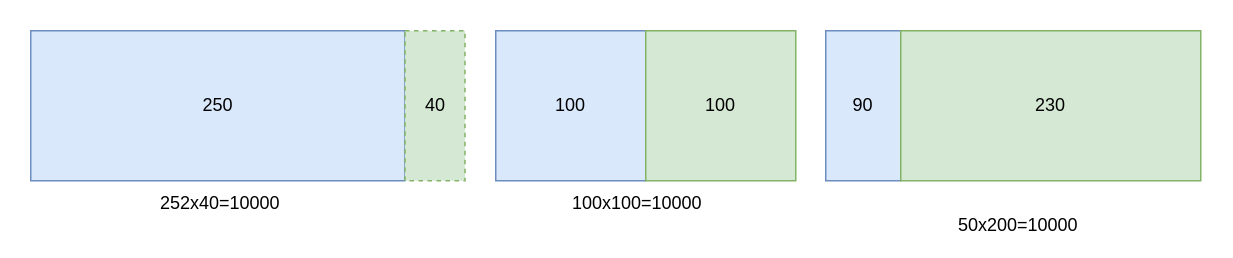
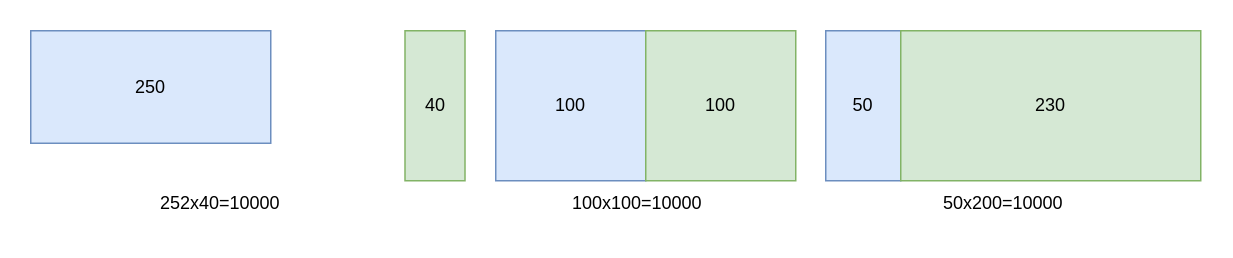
  <mxCell id="0" />
  <mxCell id="1" parent="0" />
  <mxCell id="2" value="100" style="rounded=0;whiteSpace=wrap;html=1;fillColor=#dae8fc;strokeColor=#6c8ebf;" parent="1" vertex="1"><mxGeometry x="330" y="20" width="100" height="100" as="geometry" /></mxCell>
  <mxCell id="3" value="100" style="rounded=0;whiteSpace=wrap;html=1;fillColor=#d5e8d4;strokeColor=#82b366;" parent="1" vertex="1"><mxGeometry y="20" width="100" height="100" as="geometry" x="430" /></mxCell>
- <mxCell id="4" value="90" style="rounded=0;whiteSpace=wrap;html=1;fillColor=#dae8fc;strokeColor=#6c8ebf;" parent="1" vertex="1"><mxGeometry x="550" y="20" width="50" height="100" as="geometry" /></mxCell>
+ <mxCell id="4" value="50" style="rounded=0;whiteSpace=wrap;html=1;fillColor=#dae8fc;strokeColor=#6c8ebf;" parent="1" vertex="1"><mxGeometry x="550" y="20" width="50" height="100" as="geometry" /></mxCell>
  <mxCell id="5" value="230" style="rounded=0;whiteSpace=wrap;html=1;fillColor=#d5e8d4;strokeColor=#82b366;" parent="1" vertex="1"><mxGeometry x="600" y="20" width="200" height="100" as="geometry" /></mxCell>
- <mxCell id="6" value="250" style="rounded=0;whiteSpace=wrap;html=1;fillColor=#dae8fc;strokeColor=#6c8ebf;" parent="1" vertex="1"><mxGeometry x="20" y="20" width="249.5" height="100" as="geometry" /></mxCell>
- <mxCell id="7" value="40" style="rounded=0;whiteSpace=wrap;html=1;fillColor=#d5e8d4;strokeColor=#82b366;dashed=1;" parent="1" vertex="1"><mxGeometry x="269.5" y="20" width="40" height="100" as="geometry" /></mxCell>
+ <mxCell id="6" value="250" style="rounded=0;whiteSpace=wrap;html=1;fillColor=#dae8fc;strokeColor=#6c8ebf;" parent="1" vertex="1"><mxGeometry x="20" y="20" width="160" height="75" as="geometry" /></mxCell>
+ <mxCell id="7" value="40" style="rounded=0;whiteSpace=wrap;html=1;fillColor=#d5e8d4;strokeColor=#82b366;" parent="1" vertex="1"><mxGeometry x="269.5" y="20" width="40" height="100" as="geometry" /></mxCell>
  <mxCell id="8" value="252x40=10000" style="text;html=1;align=center;verticalAlign=middle;resizable=0;points=[];autosize=1;strokeColor=none;fillColor=none;" parent="1" vertex="1"><mxGeometry x="95.75" y="120" width="100" height="30" as="geometry" /></mxCell>
  <mxCell id="9" value="100x100=10000" style="text;html=1;align=center;verticalAlign=middle;resizable=0;points=[];autosize=1;strokeColor=none;fillColor=none;" parent="1" vertex="1"><mxGeometry x="369" y="120" width="110" height="30" as="geometry" /></mxCell>
- <mxCell id="10" value="50x200=10000" style="text;html=1;align=center;verticalAlign=middle;resizable=0;points=[];autosize=1;strokeColor=none;fillColor=none;" parent="1" vertex="1"><mxGeometry x="628" y="135" width="100" height="30" as="geometry" /></mxCell>
+ <mxCell id="10" value="50x200=10000" style="text;html=1;align=center;verticalAlign=middle;resizable=0;points=[];autosize=1;strokeColor=none;fillColor=none;" parent="1" vertex="1"><mxGeometry x="618" y="120" width="100" height="30" as="geometry" /></mxCell>
